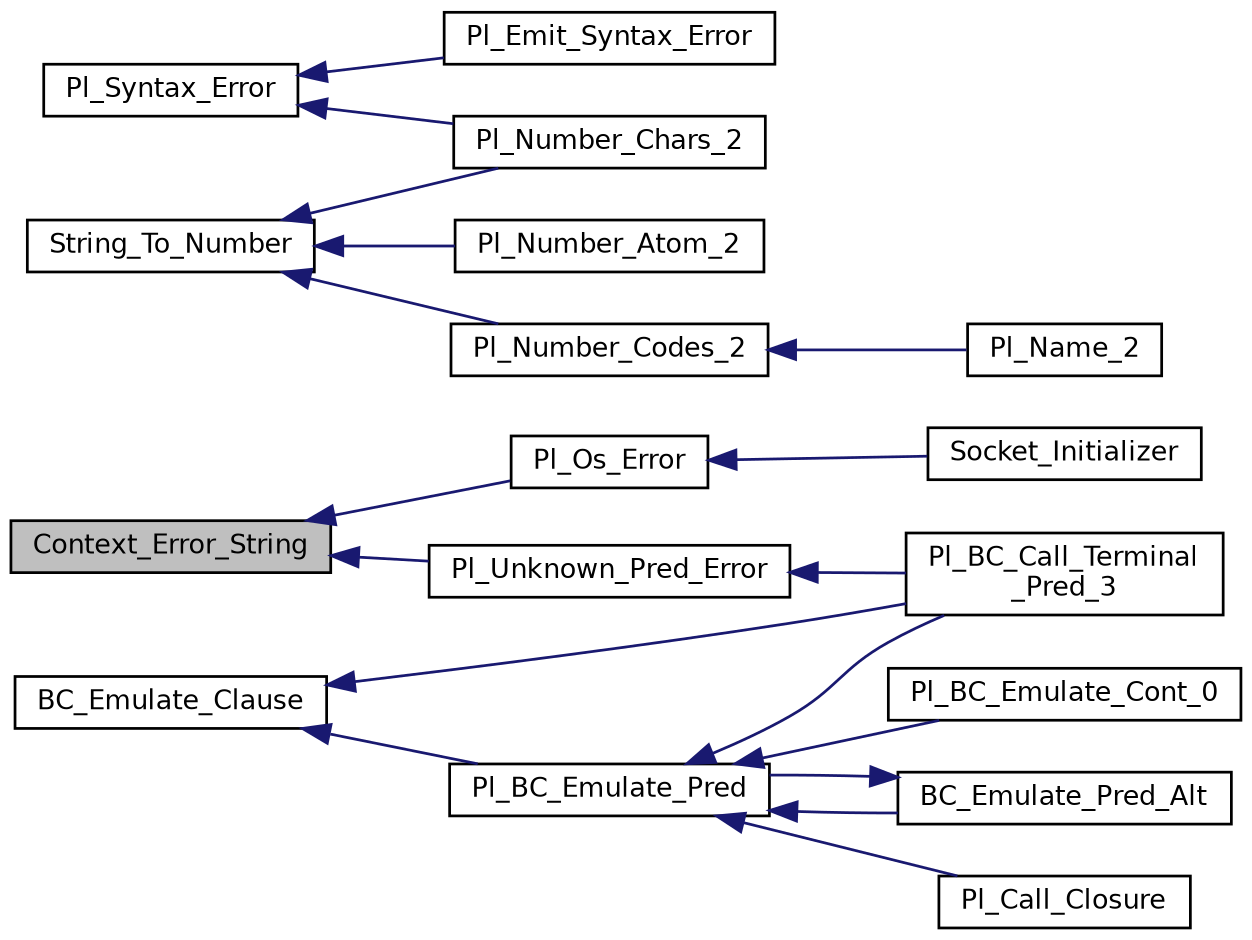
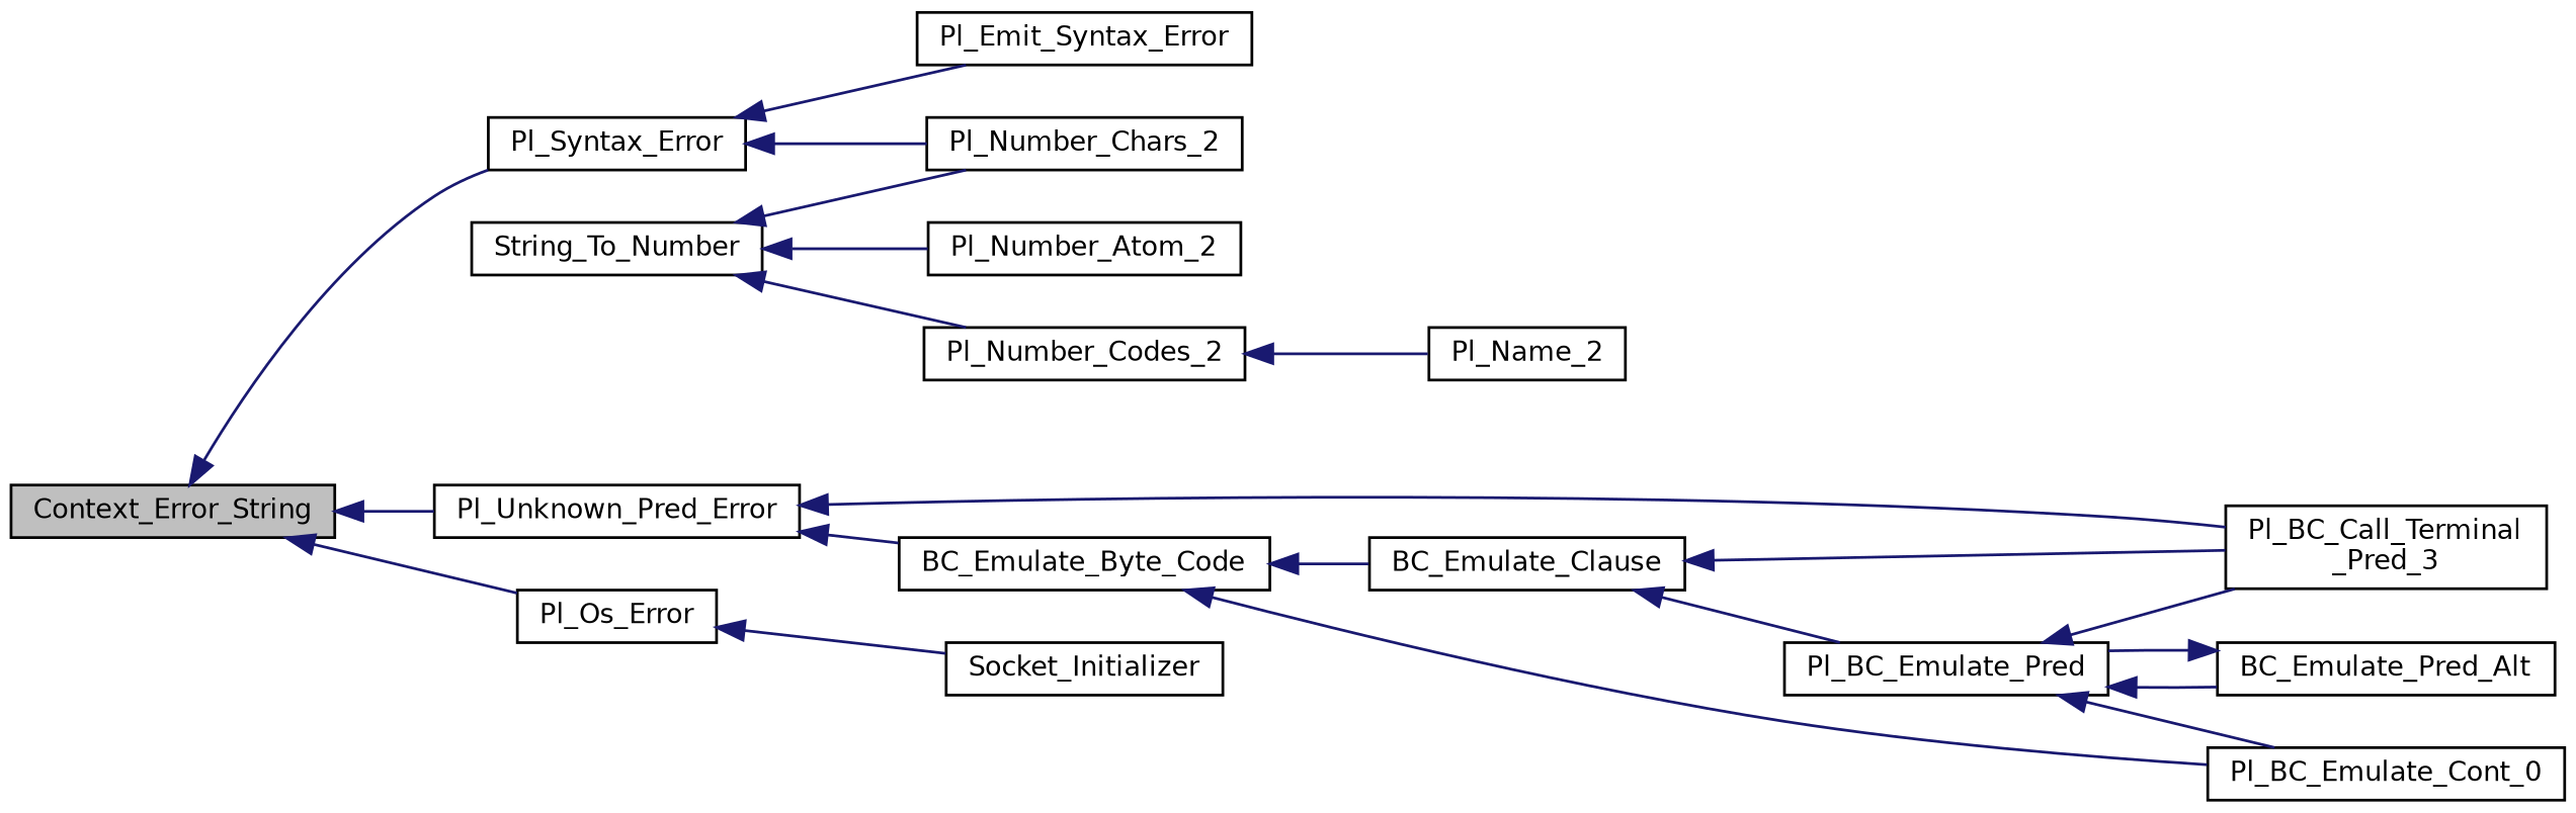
  digraph {
    rankdir=LR
    node [color=black fillcolor=white fontname=Helvetica fontsize=10 shape=record style=filled]
    edge [color=midnightblue dir=back fontname=Helvetica fontsize=10 labelfontname=Helvetica labelfontsize=10 style=solid]
    n1 [fillcolor=grey75 fontcolor=black height=0.2 label=Context_Error_String width=0.4]
    n2 [height=0.2 label=Pl_Syntax_Error width=0.4]
    n3 [height=0.2 label=Pl_Unknown_Pred_Error width=0.4]
    n4 [height=0.2 label=Pl_Os_Error width=0.4]
    n5 [height=0.2 label=Pl_Emit_Syntax_Error width=0.4]
    n6 [height=0.2 label=Pl_Number_Chars_2 width=0.4]
    n7 [height=0.2 label="Pl_BC_Call_Terminal\l_Pred_3" width=0.4]
+   n8 [height=0.2 label=BC_Emulate_Byte_Code width=0.4]
    n9 [height=0.2 label=Socket_Initializer width=0.4]
    n10 [height=0.2 label=String_To_Number width=0.4]
    n11 [height=0.2 label=Pl_Number_Atom_2 width=0.4]
    n12 [height=0.2 label=Pl_Number_Codes_2 width=0.4]
    n13 [height=0.2 label=Pl_Name_2 width=0.4]
    n14 [height=0.2 label=BC_Emulate_Clause width=0.4]
    n15 [height=0.2 label=Pl_BC_Emulate_Cont_0 width=0.4]
    n16 [height=0.2 label=Pl_BC_Emulate_Pred width=0.4]
    n17 [height=0.2 label=BC_Emulate_Pred_Alt width=0.4]
-   n18 [height=0.2 label=Pl_Call_Closure width=0.4]
+   n1 -> n2
    n1 -> n3
    n1 -> n4
    n2 -> n5
    n2 -> n6
    n3 -> n7
+   n3 -> n8
    n4 -> n9
+   n8 -> n14
+   n8 -> n15
    n10 -> n6
    n10 -> n11
    n10 -> n12
    n12 -> n13
    n14 -> n7
    n14 -> n16
    n16 -> n7
    n16 -> n15
    n16 -> n17
-   n16 -> n18
    n17 -> n16
  }
